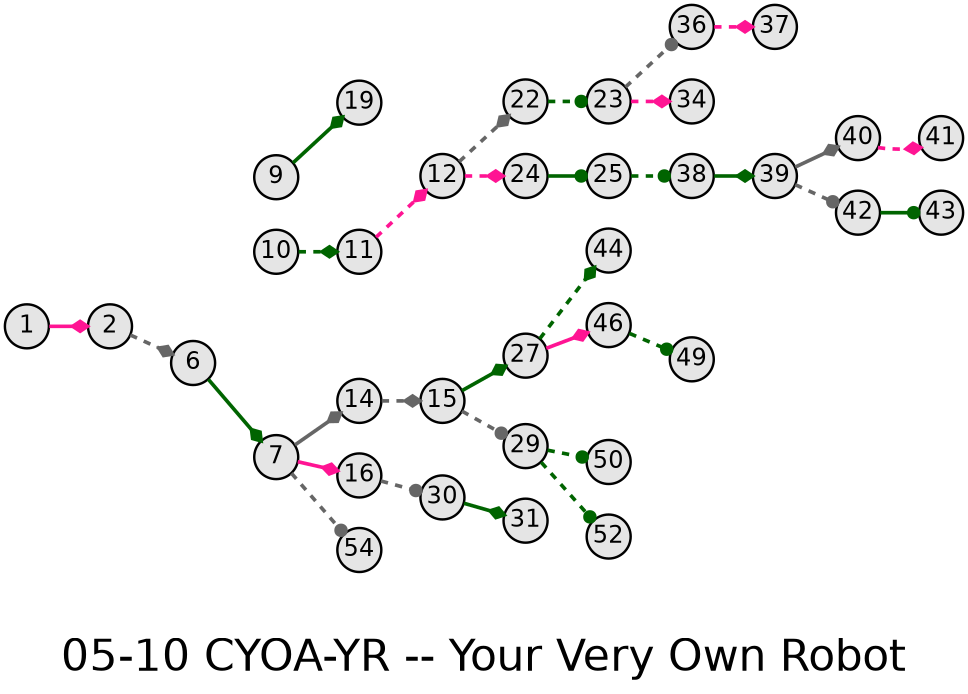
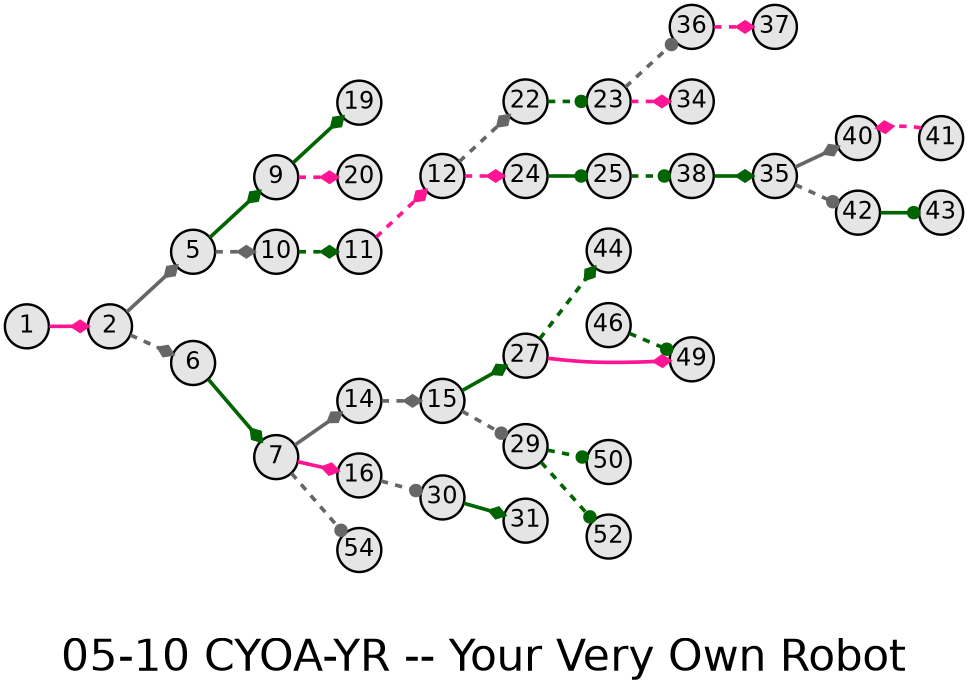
  digraph {
    fontname="DejaVu Sans"
    fontsize=36
    label="05-10 CYOA-YR -- Your Very Own Robot"
    nodesep=0.35
    ordering=out
    rankdir=LR
    ranksep=0.45
    node [fillcolor=grey90 fixedsize=true fontname="DejaVu Sans" fontsize=20 labelfloat=true margin="0,0" penwidth=2 regular=true shape=ellipse style=filled]
    edge [arrowhead=diamond color=darkgreen fontname="DejaVu Sans" fontsize=12 labelfloat=true penwidth=3 style=dashed]
    1
    2
+   5 [shape=circle]
    6 [shape=circle]
    9
    10 [shape=circle]
    7
    19 [shape=circle]
+   20
    11
    14
    16 [shape=circle]
    54 [shape=circle]
    12 [shape=circle]
    15 [shape=circle]
    30
    27
    29
    31 [shape=circle]
    22
    24
    23
    25
    36
    34
    38
    44 [shape=circle]
    46
    50 [shape=circle]
    52
    49 [shape=circle]
    37
-   39 [shape=circle]
+   39 [shape=circle label=35]
    40
    42
    41 [shape=circle]
    43
    1 -> 2 [color=deeppink style=solid]
+   2 -> 5 [color=gray40 style=solid]
    2 -> 6 [color=gray40]
+   5 -> 9 [style=solid]
+   5 -> 10 [color=gray40]
    6 -> 7 [style=solid]
    9 -> 19 [style=solid]
+   9 -> 20 [color=deeppink]
    10 -> 11
    7 -> 14 [color=gray40 style=solid]
    7 -> 16 [color=deeppink style=solid]
    7 -> 54 [arrowhead=dot color=gray40]
    11 -> 12 [color=deeppink]
    14 -> 15 [color=gray40]
    16 -> 30 [arrowhead=dot color=gray40]
    12 -> 22 [color=gray40]
    12 -> 24 [color=deeppink]
    15 -> 27 [style=solid]
    15 -> 29 [arrowhead=dot color=gray40]
    30 -> 31 [style=solid]
    27 -> 44
-   27 -> 46 [color=deeppink style=solid]
+   27 -> 49 [color=deeppink style=solid]
    29 -> 50 [arrowhead=dot]
    29 -> 52 [arrowhead=dot]
    22 -> 23 [arrowhead=dot]
    24 -> 25 [arrowhead=dot style=solid]
    23 -> 36 [arrowhead=dot color=gray40]
    23 -> 34 [color=deeppink]
    25 -> 38 [arrowhead=dot]
    36 -> 37 [color=deeppink]
    38 -> 39 [style=solid]
    46 -> 49 [arrowhead=dot]
    39 -> 40 [color=gray40 style=solid]
    39 -> 42 [arrowhead=dot color=gray40]
-   40 -> 41 [color=deeppink]
+   41 -> 40 [color=deeppink]
    42 -> 43 [arrowhead=dot style=solid]
  }
